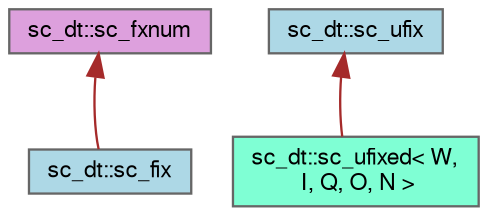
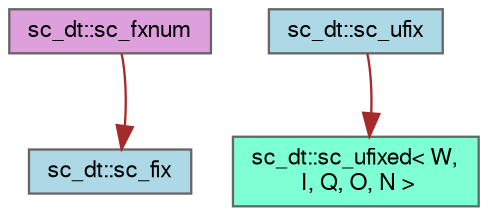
  digraph {
    node [color=gray40 fillcolor=lightblue fontname=FreeSans fontsize=10 shape=box style=filled]
    edge [color=brown dir=back fontname=FreeSans fontsize=10 labelfontname=FreeSans labelfontsize=10 style=solid]
    n1 [fillcolor=plum fontcolor=black height=0.2 label="sc_dt::sc_fxnum" width=0.4]
    n2 [height=0.2 label="sc_dt::sc_fix" width=0.4]
    n3 [height=0.2 label="sc_dt::sc_ufix" width=0.4]
    n4 [fillcolor=aquamarine height=0.2 label="sc_dt::sc_ufixed\< W,\l I, Q, O, N \>" width=0.4]
-   n1 -> n2
-   n3 -> n4
+   n2 -> n1
+   n4 -> n3
  }
